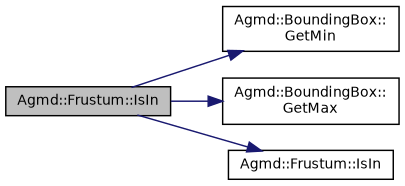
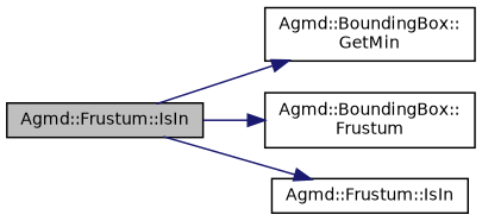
  digraph {
    rankdir=LR
    node [color=black fillcolor=white fontname=Helvetica fontsize=10 shape=record style=filled]
    edge [color=midnightblue fontname=Helvetica fontsize=10 labelfontname=Helvetica labelfontsize=10 style=solid]
    n1 [fillcolor=grey75 fontcolor=black height=0.2 label="Agmd::Frustum::IsIn" width=0.4]
    n2 [height=0.2 label="Agmd::BoundingBox::\lGetMin" width=0.4]
-   n3 [height=0.2 label="Agmd::BoundingBox::\lGetMax" width=0.4]
+   n3 [height=0.2 label="Agmd::BoundingBox::\lFrustum" width=0.4]
    n4 [height=0.2 label="Agmd::Frustum::IsIn" width=0.4]
    n1 -> n2
    n1 -> n3
    n1 -> n4
  }
